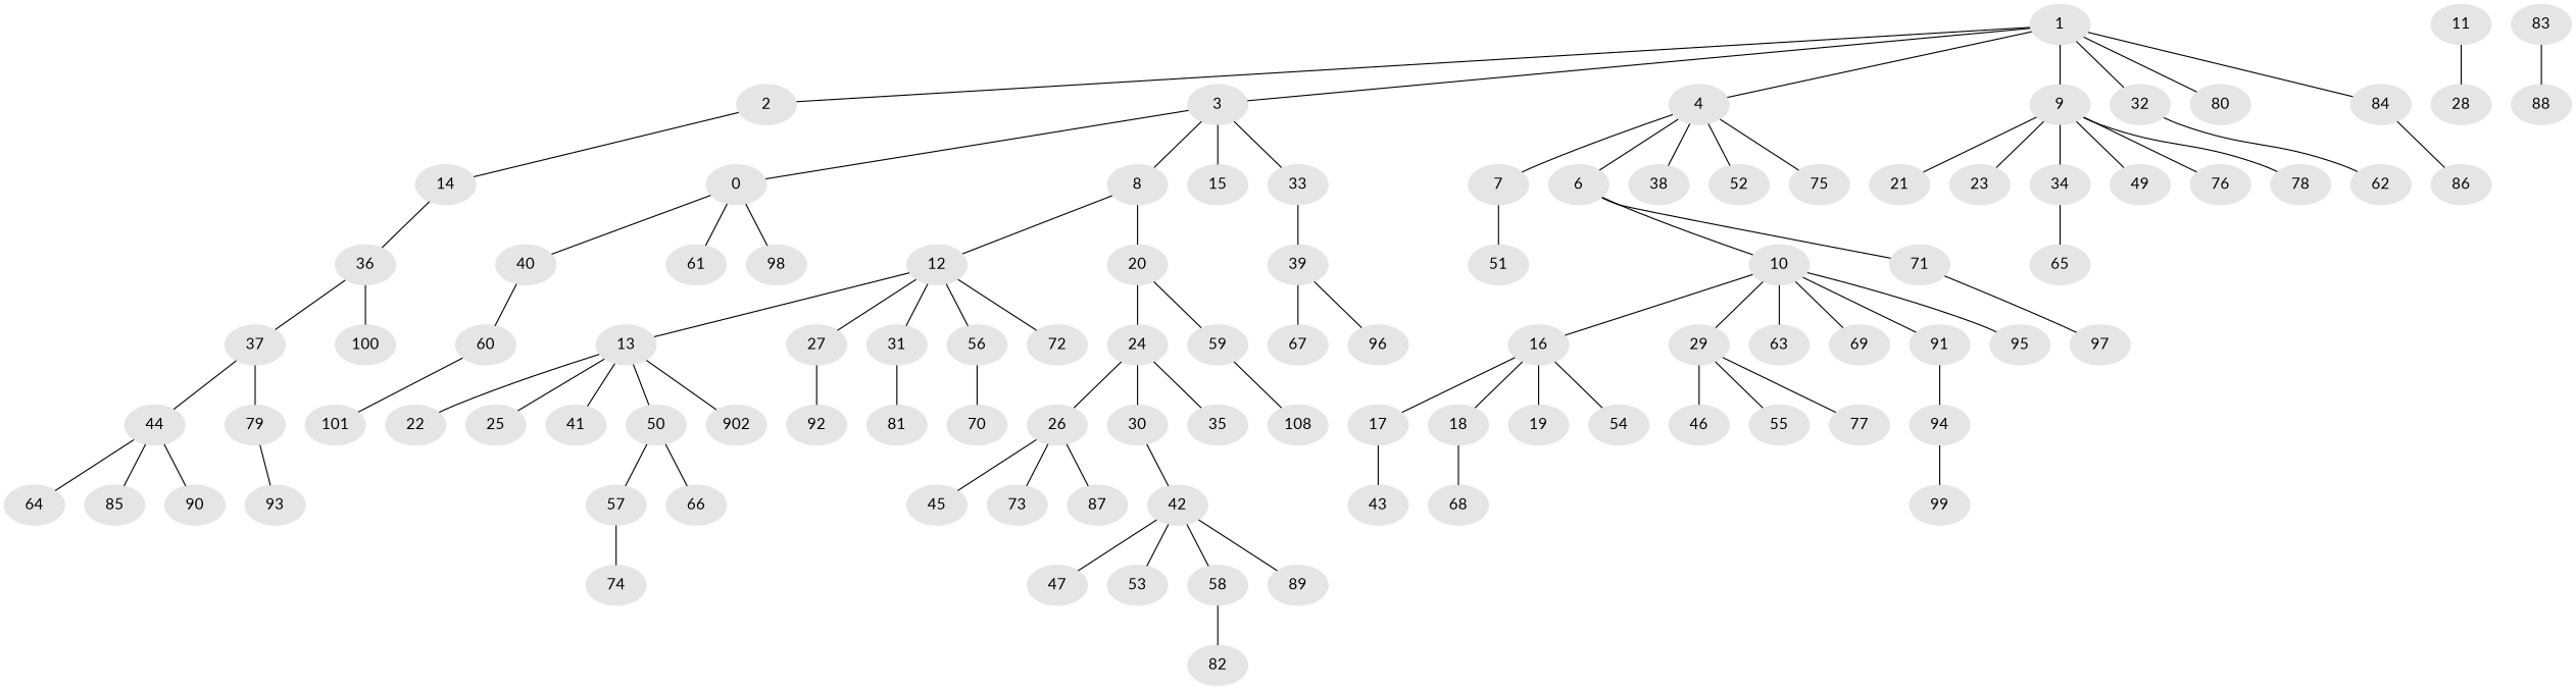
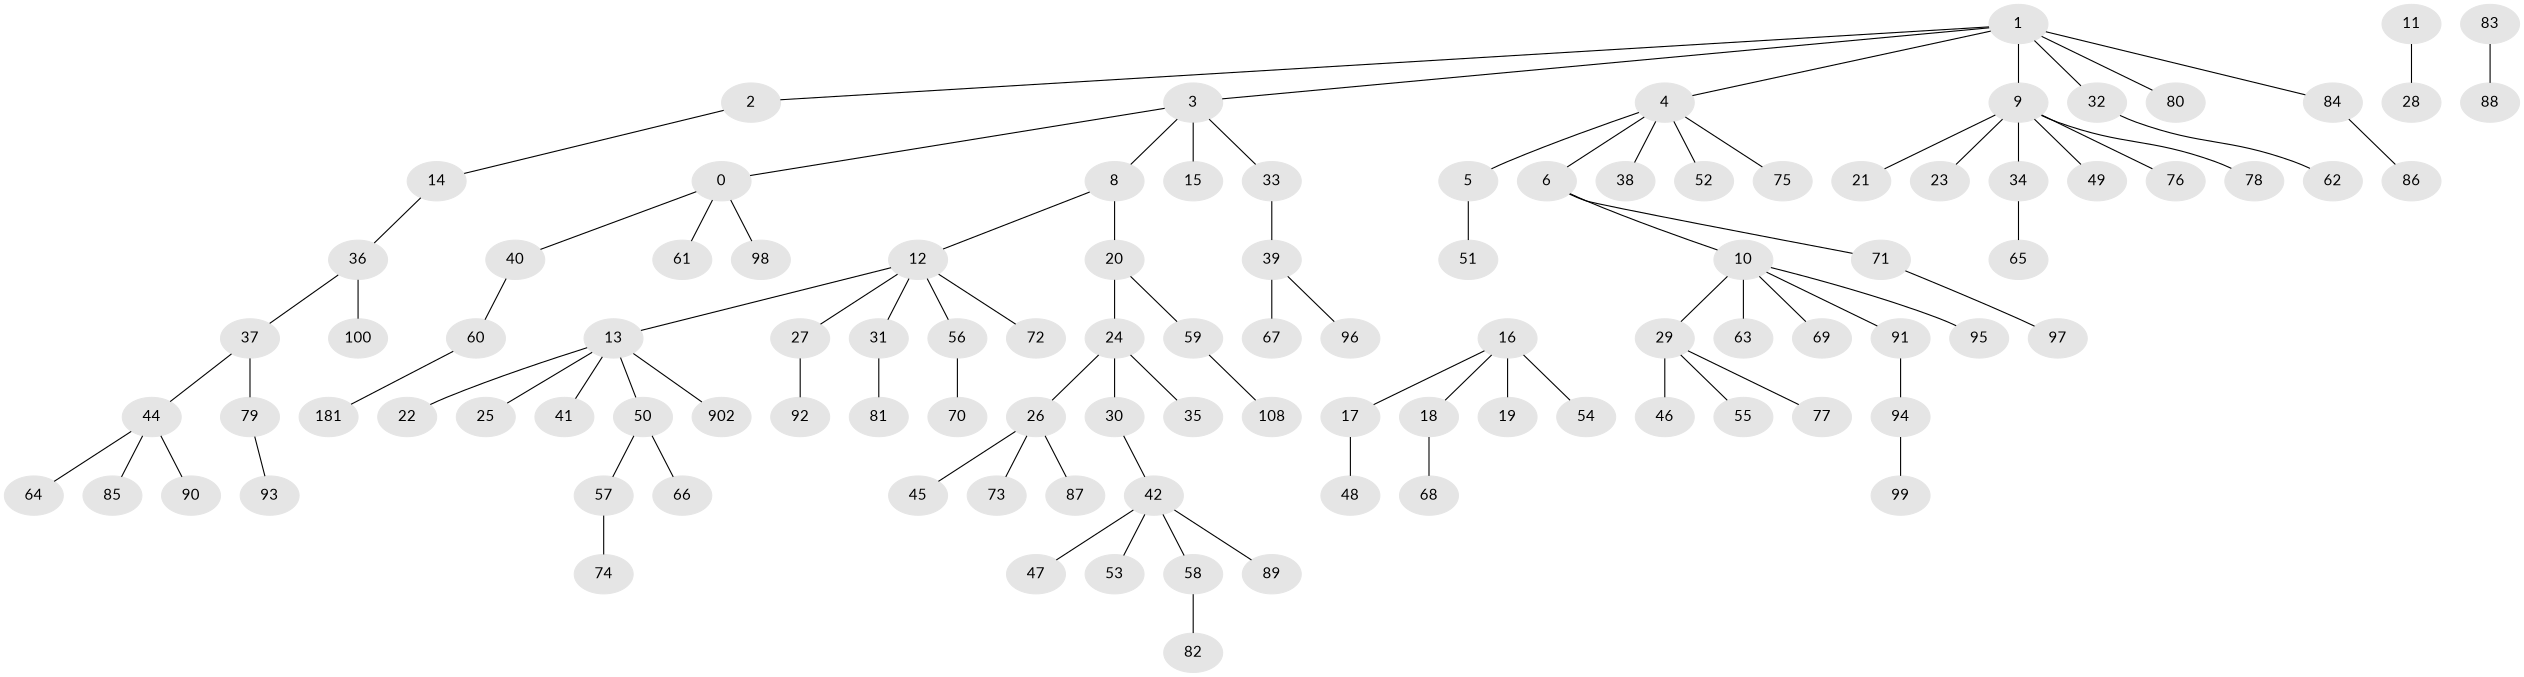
  graph {
    fontname=Lato
    node [color=gray90 fontname=Lato style=filled]
    edge [fontname=Lato]
    1
    2
    3
    4
    9
    32
    80
    84
    14
    n10 [label=0]
    8
    15
    33
-   5 [label=7]
+   5
    6
    38
    52
    75
    21
    23
    34
    49
    76
    78
    11
    28
    62
    86
    36
    40
    61
    98
    12
    20
    39
    51
    10
    71
    16
    29
    63
    69
    91
    95
    97
    60
    13
    27
    31
    56
    72
    24
    59
    65
    17
    18
    19
    54
    46
    55
    77
    94
    22
    25
    41
    50
    n67 [label=902]
    92
    81
    70
    57
    66
    37
    100
-   43
+   43 [label=48]
    68
    26
    30
    35
    n80 [label=108]
    45
    73
    87
    42
    47
    53
    58
    89
    67
    96
    44
    79
    64
    85
    90
    93
-   101
+   101 [label=181]
    82
    83
    88
    74
    99
    1 -- 2
    1 -- 3
    1 -- 4
    1 -- 9
    1 -- 32
    1 -- 80
    1 -- 84
    2 -- 14
    3 -- n10
    3 -- 8
    3 -- 15
    3 -- 33
    4 -- 5
    4 -- 6
    4 -- 38
    4 -- 52
    4 -- 75
    9 -- 21
    9 -- 23
    9 -- 34
    9 -- 49
    9 -- 76
    9 -- 78
    32 -- 62
    84 -- 86
    14 -- 36
    n10 -- 40
    n10 -- 61
    n10 -- 98
    8 -- 12
    8 -- 20
    33 -- 39
    5 -- 51
    6 -- 10
    6 -- 71
    34 -- 65
    11 -- 28
    36 -- 37
    36 -- 100
    40 -- 60
    12 -- 13
    12 -- 27
    12 -- 31
    12 -- 56
    12 -- 72
    20 -- 24
    20 -- 59
    39 -- 67
    39 -- 96
-   10 -- 16
    10 -- 29
    10 -- 63
    10 -- 69
    10 -- 91
    10 -- 95
    71 -- 97
    16 -- 17
    16 -- 18
    16 -- 19
    16 -- 54
    29 -- 46
    29 -- 55
    29 -- 77
    91 -- 94
    60 -- 101
    13 -- 22
    13 -- 25
    13 -- 41
    13 -- 50
    13 -- n67
    27 -- 92
    31 -- 81
    56 -- 70
    24 -- 26
    24 -- 30
    24 -- 35
    59 -- n80
    17 -- 43
    18 -- 68
    94 -- 99
    50 -- 57
    50 -- 66
    57 -- 74
    37 -- 44
    37 -- 79
    26 -- 45
    26 -- 73
    26 -- 87
    30 -- 42
    42 -- 47
    42 -- 53
    42 -- 58
    42 -- 89
    58 -- 82
    44 -- 64
    44 -- 85
    44 -- 90
    79 -- 93
    83 -- 88
  }
